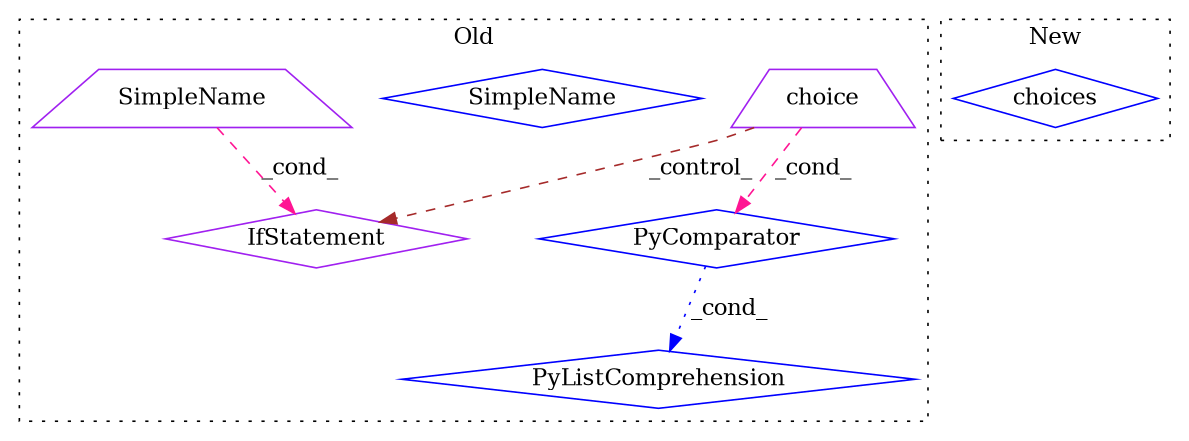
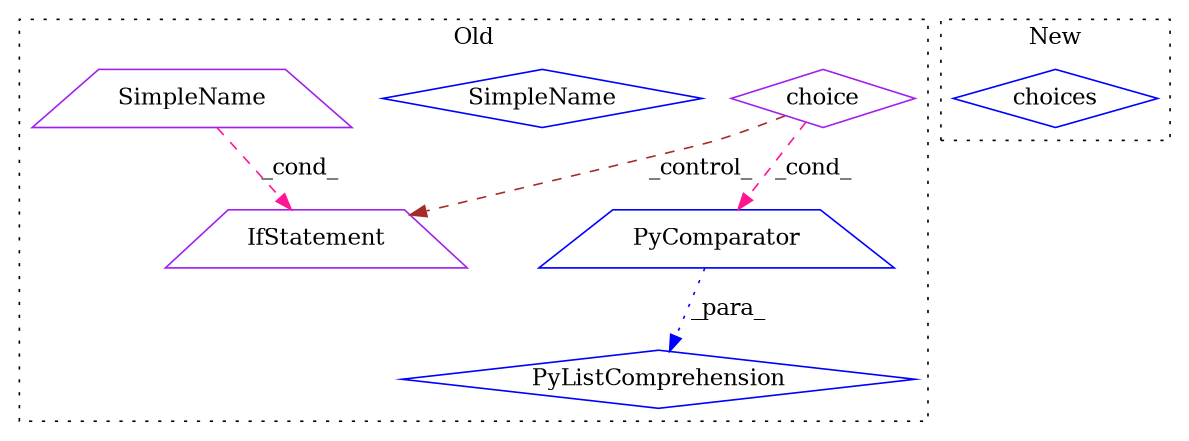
  digraph {
    node [a=32 color=blue l=27 s=19502 shape=diamond]
    edge [color=deeppink style=dashed]
-   n1 [a=25 color=purple label=IfStatement]
-   n2 [color=purple l="7,1" label=choice s="19426,19443" shape=trapezium]
-   n3 [a=113 label=PyComparator]
+   n1 [a=25 color=purple label=IfStatement shape=trapezium]
+   n2 [color=purple l="7,1" label=choice s="19426,19443"]
+   n3 [a=113 label=PyComparator shape=trapezium]
    n4 [a=42 l=5 label=SimpleName s=19524]
    n5 [a=109 l=114 label=PyListComprehension s=19423]
    n6 [a=42 color=purple l=5 label=SimpleName s=19524 shape=trapezium]
    n7 [l="8,1" label=choices s="19194,19217"]
    subgraph cluster_1 {
      label=Old
      style=dotted
      n1
      n2
      n3
      n4
      n5
      n6
    }
    subgraph cluster_2 {
      label=New
      style=dotted
      n7
    }
    n2 -> n1 [color=brown label=_control_]
    n2 -> n3 [label=_cond_]
-   n3 -> n5 [color=blue label=_cond_ style=dotted]
+   n3 -> n5 [color=blue label=_para_ style=dotted]
    n6 -> n1 [label=_cond_]
  }
